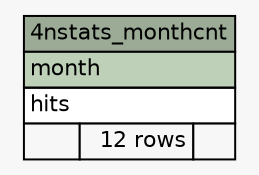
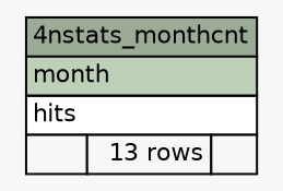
  digraph {
    bgcolor="#f7f7f7"
    fontname=Helvetica
    fontsize=11
    nodesep=0.18
    rankdir=TB
    ranksep=0.46
-   n1 [fontname=Helvetica fontsize=11 label=<     <TABLE BORDER="0" CELLBORDER="1" CELLSPACING="0" BGCOLOR="#ffffff">       <TR><TD COLSPAN="3" BGCOLOR="#9bab96" ALIGN="CENTER">4nstats_monthcnt</TD></TR>       <TR><TD PORT="month" COLSPAN="3" BGCOLOR="#bed1b8" ALIGN="LEFT">month</TD></TR>       <TR><TD PORT="hits" COLSPAN="3" ALIGN="LEFT">hits</TD></TR>       <TR><TD ALIGN="LEFT" BGCOLOR="#f7f7f7">  </TD><TD ALIGN="RIGHT" BGCOLOR="#f7f7f7">12 rows</TD><TD ALIGN="RIGHT" BGCOLOR="#f7f7f7">  </TD></TR>     </TABLE>> shape=plaintext]
+   n1 [fontname=Helvetica fontsize=11 label=<     <TABLE BORDER="0" CELLBORDER="1" CELLSPACING="0" BGCOLOR="#ffffff">       <TR><TD COLSPAN="3" BGCOLOR="#9bab96" ALIGN="CENTER">4nstats_monthcnt</TD></TR>       <TR><TD PORT="month" COLSPAN="3" BGCOLOR="#bed1b8" ALIGN="LEFT">month</TD></TR>       <TR><TD PORT="hits" COLSPAN="3" ALIGN="LEFT">hits</TD></TR>       <TR><TD ALIGN="LEFT" BGCOLOR="#f7f7f7">  </TD><TD ALIGN="RIGHT" BGCOLOR="#f7f7f7">13 rows</TD><TD ALIGN="RIGHT" BGCOLOR="#f7f7f7">  </TD></TR>     </TABLE>> shape=plaintext]
  }
